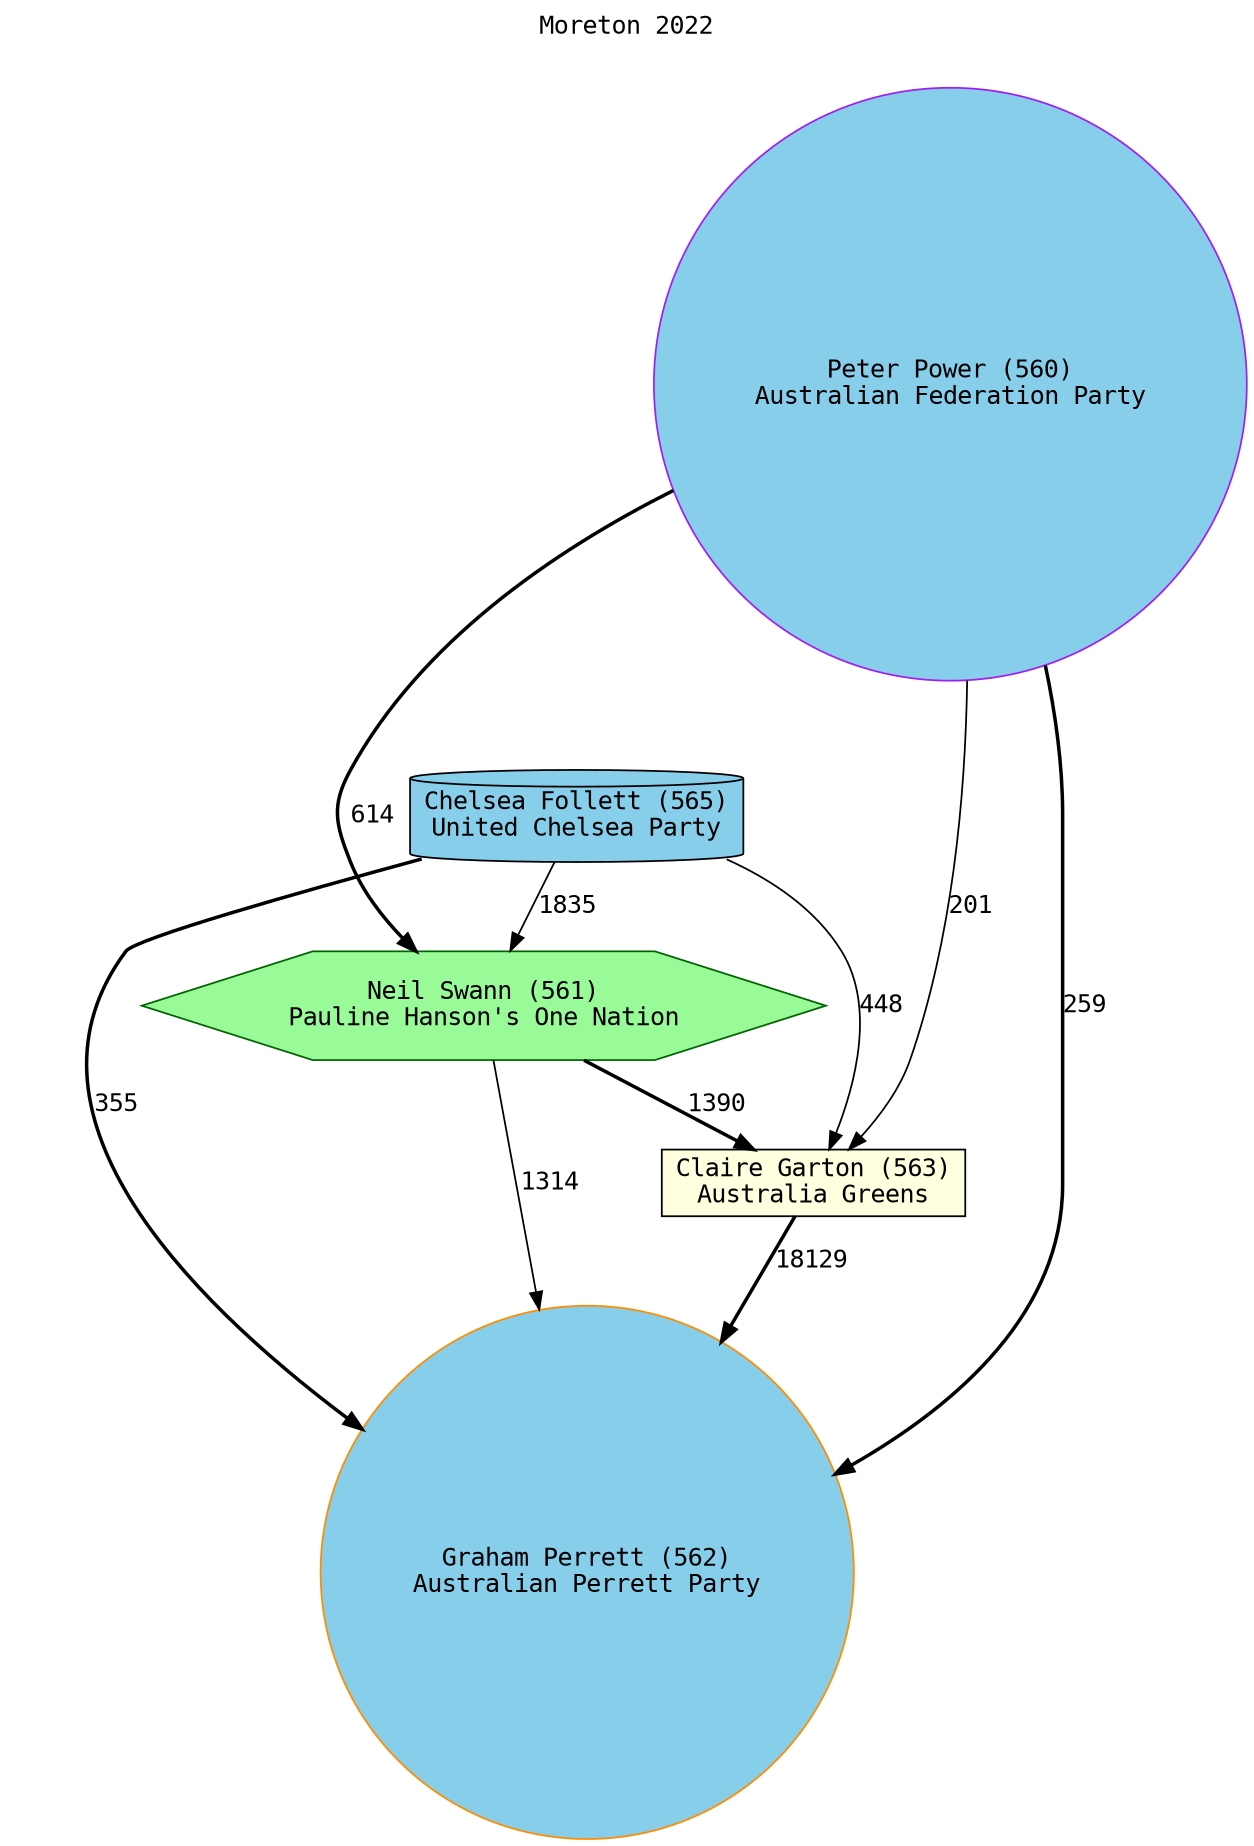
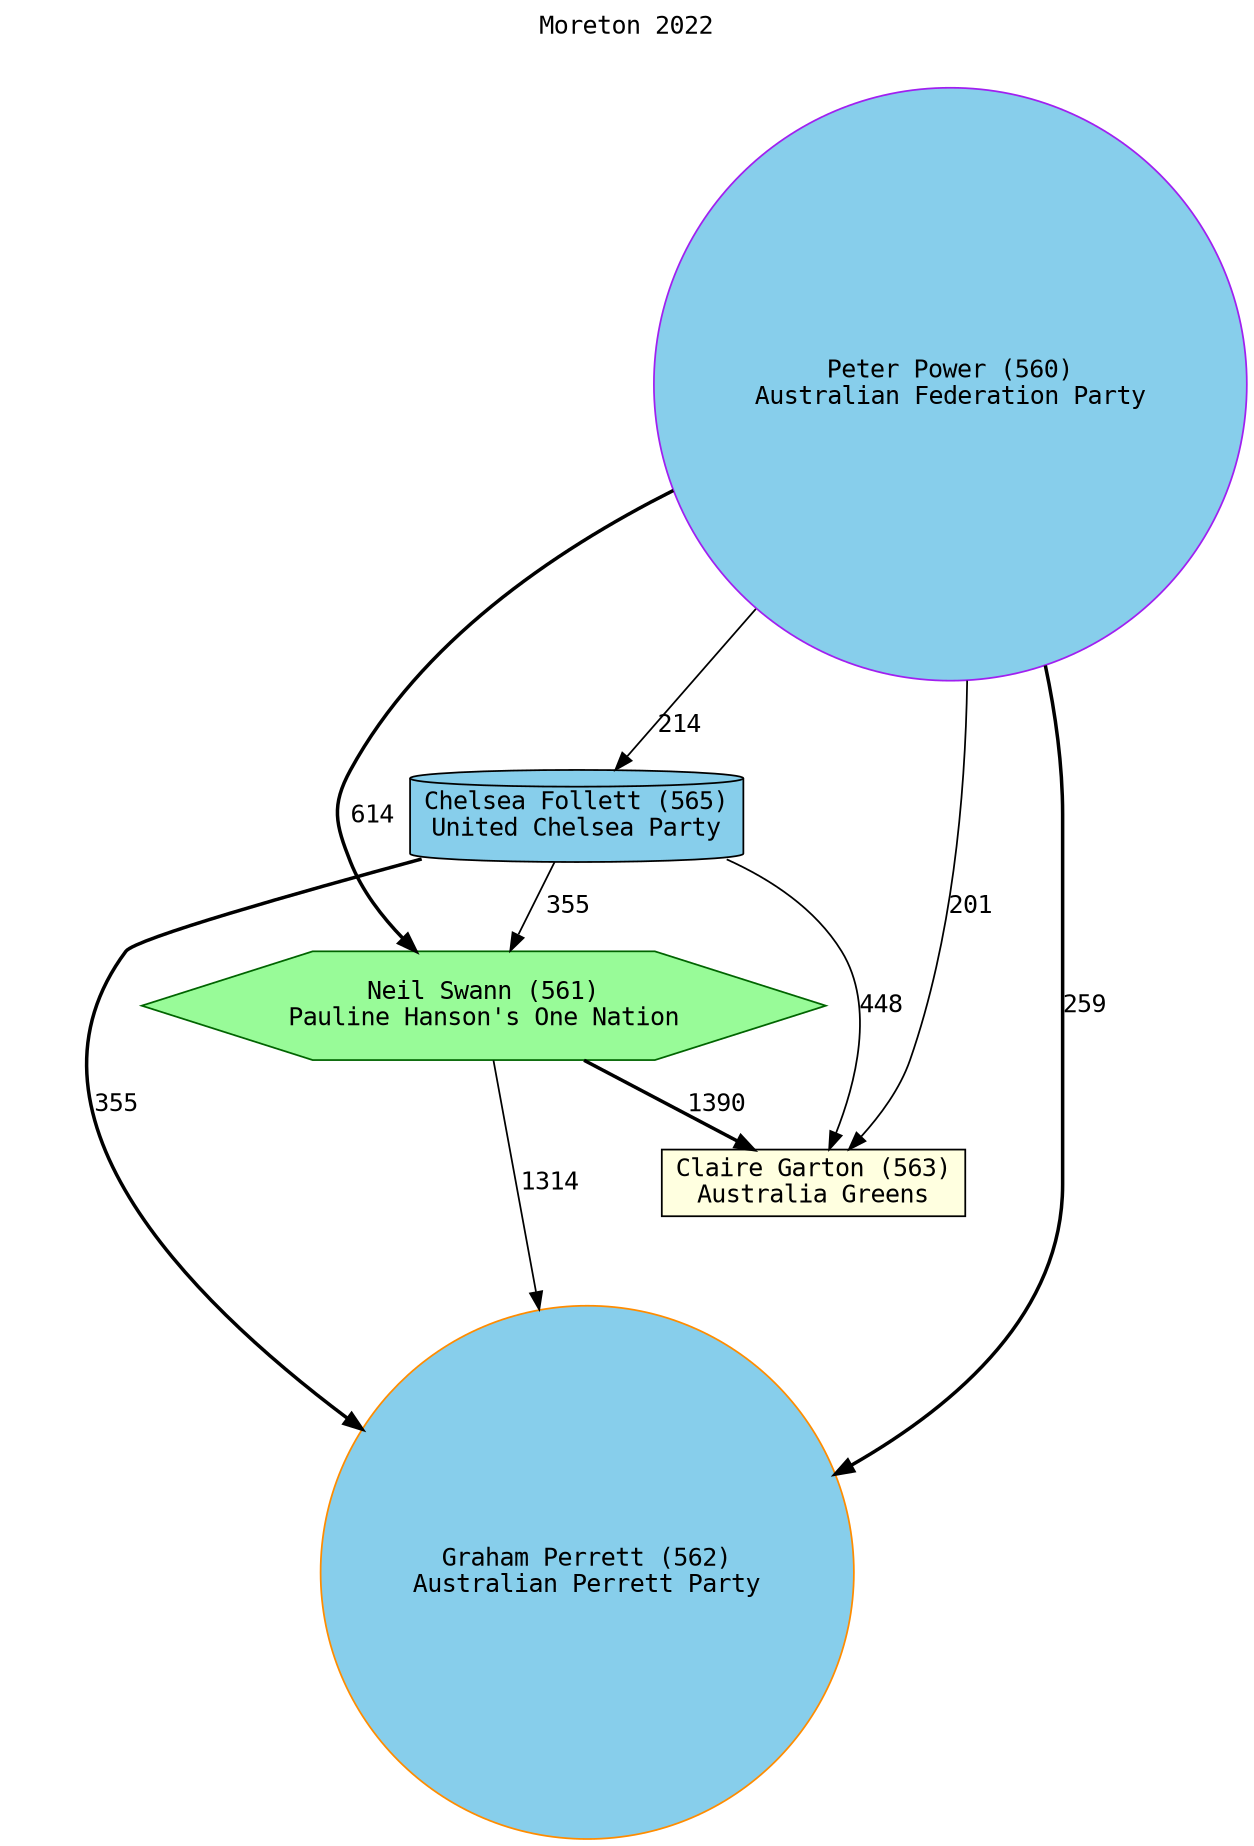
  digraph {
    fontname="DejaVu Sans Mono"
    label="Moreton 2022"
    labelloc=t
    mclimit=10
    node [color=black fillcolor=skyblue fontname="DejaVu Sans Mono" shape=circle style=filled]
    edge [fontname="DejaVu Sans Mono" style=bold]
    n1 [color=darkgreen fillcolor=palegreen label="Neil Swann (561)\nPauline Hanson's One Nation" shape=hexagon]
    n2 [fillcolor=lightyellow label="Claire Garton (563)\nAustralia Greens" shape=box]
    n3 [color=darkorange label="Graham Perrett (562)\nAustralian Perrett Party"]
    n4 [color=purple label="Peter Power (560)\nAustralian Federation Party"]
    n5 [label="Chelsea Follett (565)\nUnited Chelsea Party" shape=cylinder]
    n1 -> n2 [label=1390]
    n1 -> n3 [label=1314 style=solid]
-   n2 -> n3 [label=18129]
    n4 -> n1 [label=614]
    n4 -> n2 [label=201 style=solid]
    n4 -> n3 [label=259]
-   n5 -> n1 [label=1835 style=solid]
+   n4 -> n5 [label=214 style=solid]
+   n5 -> n1 [label=355 style=solid]
    n5 -> n2 [label=448 style=solid]
    n5 -> n3 [label=355]
  }
